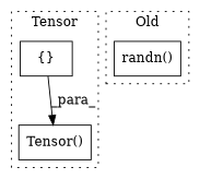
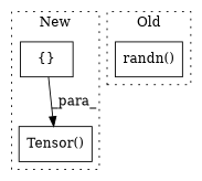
  digraph {
    node [a=75 shape=box]
    n1 [l="13,1" label="Tensor()" s="252,511"]
    n2 [a=59 l="1,0" label="{}" s="419,424"]
    n3 [l=29 label="randn()" s=214]
    subgraph cluster_1 {
-     label=Tensor
+     label=New
      style=dotted
      n1
      n2
    }
    subgraph cluster_2 {
      label=Old
      style=dotted
      n3
    }
    n2 -> n1 [label=_para_]
  }
